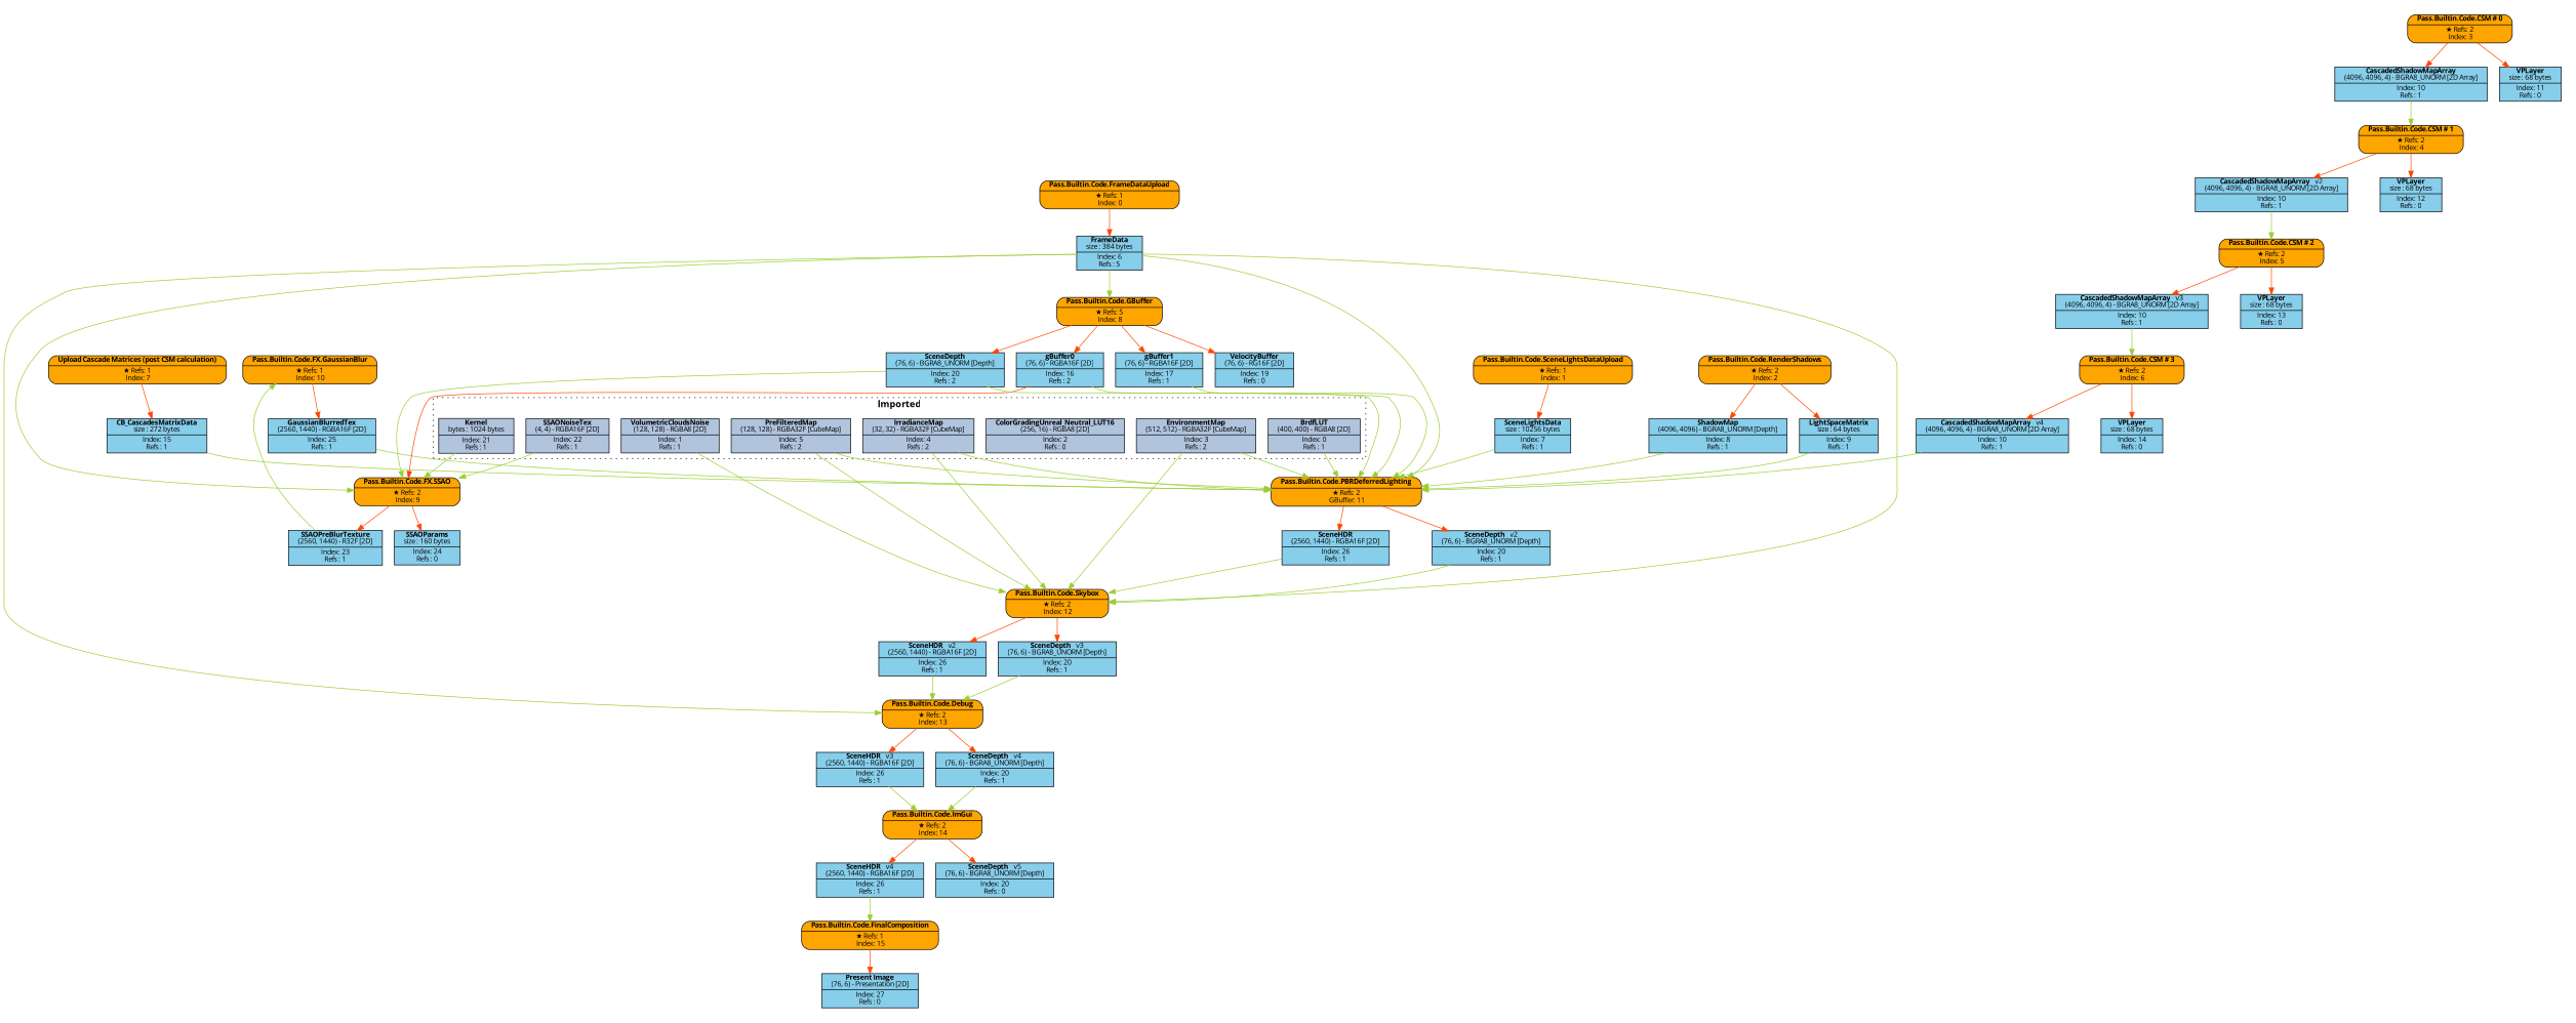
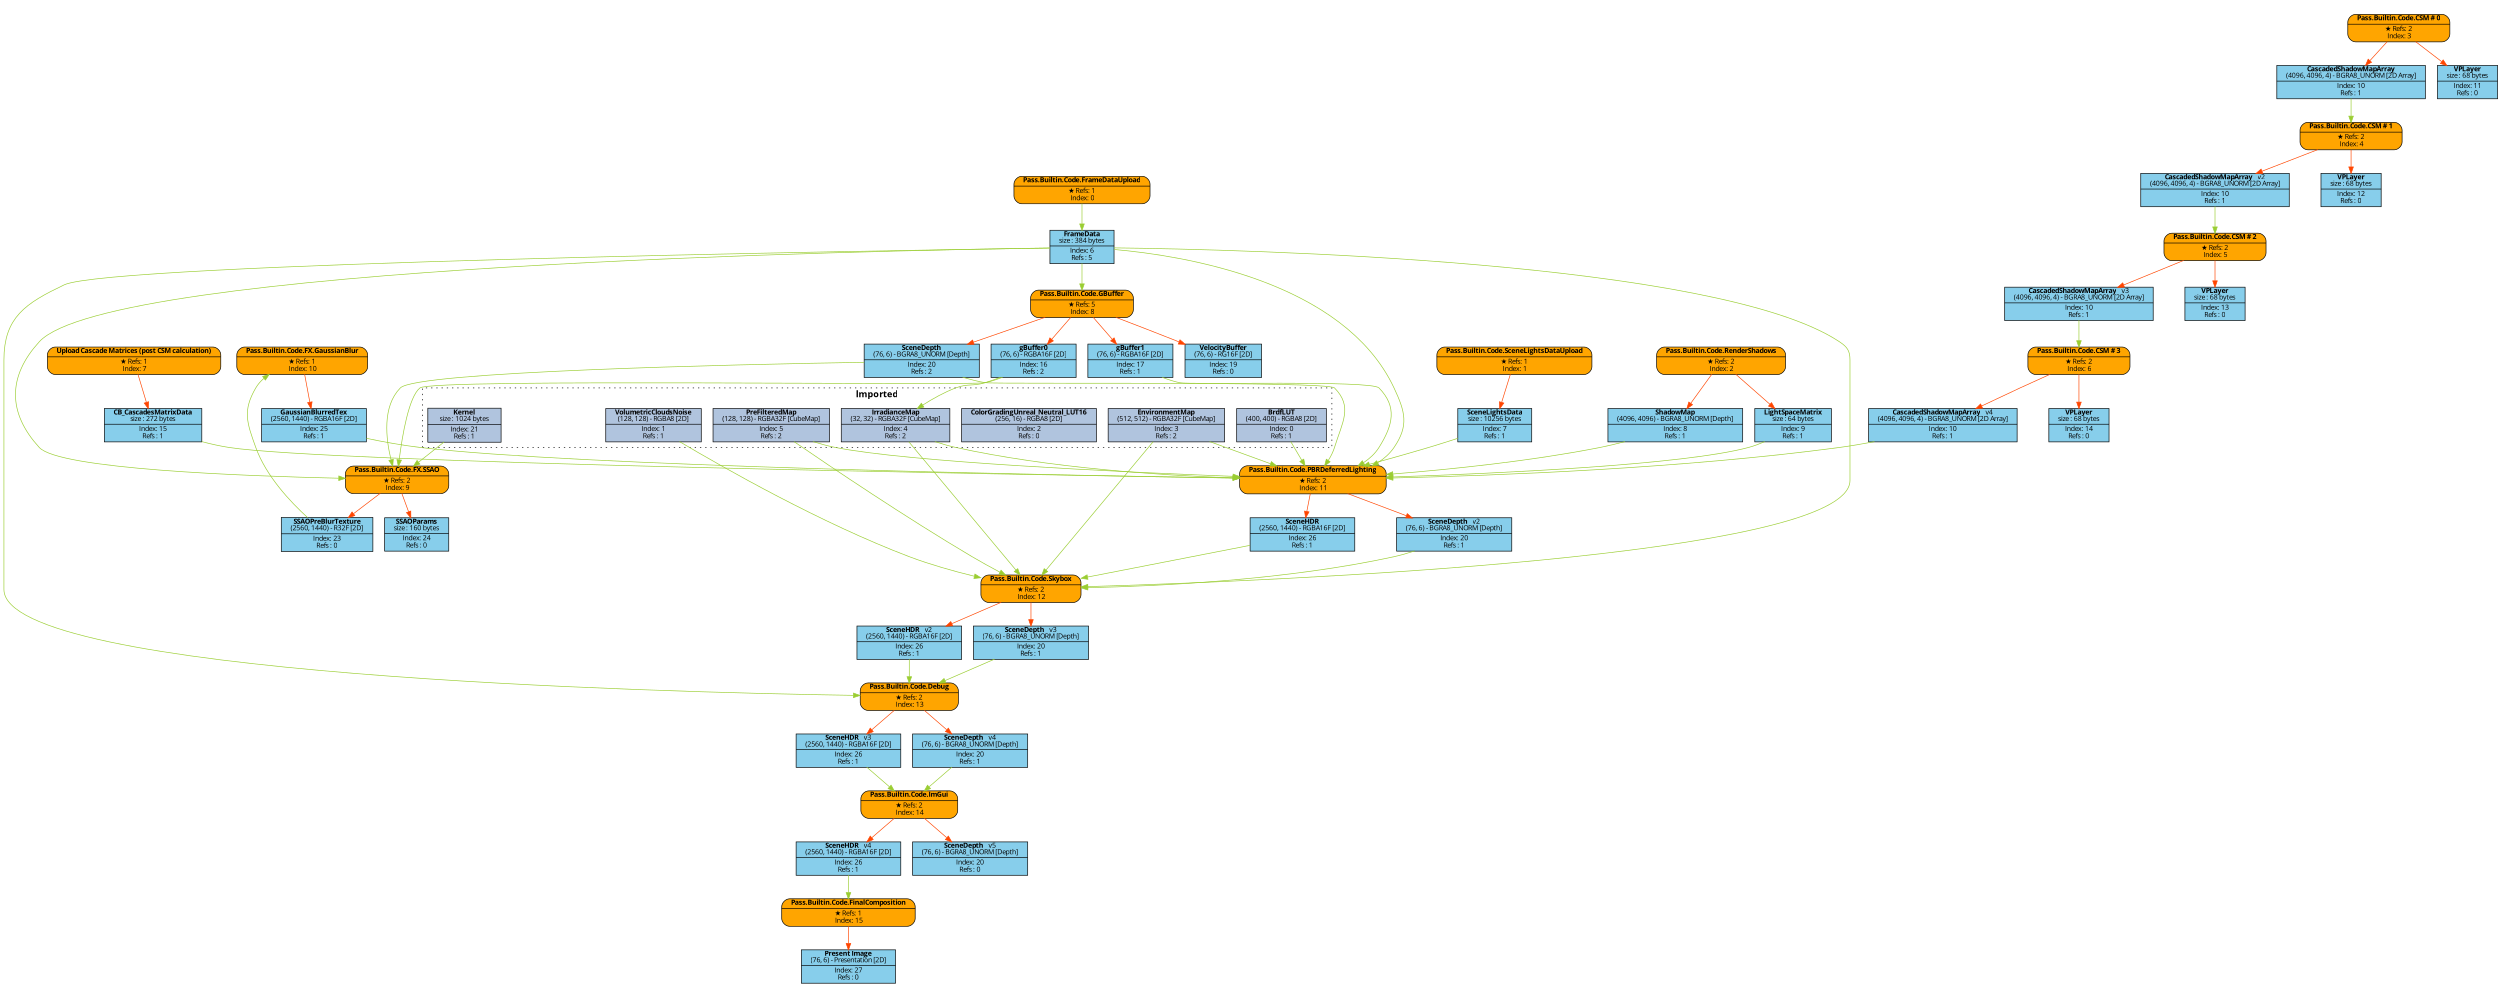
  digraph {
    fontname="Open Sans"
    ordering=out
    rankdir=TB
    splines=spline
    style=invis
    node [fillcolor=skyblue fontname="Open Sans" fontsize=10 margin="0.2,0.03" shape=record style=filled]
    edge [color=olivedrab3 fontname="Open Sans"]
    n1 [fillcolor=orange label=<{ {<B>Pass.Builtin.Code.FX.GaussianBlur</B>} | {&#x2605; Refs: 1<BR/> Index: 10} }> style="rounded,filled"]
    n2 [label=<{ {<B>GaussianBlurredTex</B><BR/>(2560, 1440) - RGBA16F [2D]} | {Index: 25<BR/>Refs : 1} }>]
    n3 [fillcolor=orange label=<{ {<B>Pass.Builtin.Code.FrameDataUpload</B>} | {&#x2605; Refs: 1<BR/> Index: 0} }> style="rounded,filled"]
    n4 [label=<{ {<B>FrameData</B><BR/>size : 384 bytes} | {Index: 6<BR/>Refs : 5} }>]
    n5 [fillcolor=orange label=<{ {<B>Pass.Builtin.Code.SceneLightsDataUpload</B>} | {&#x2605; Refs: 1<BR/> Index: 1} }> style="rounded,filled"]
    n6 [label=<{ {<B>SceneLightsData</B><BR/>size : 10256 bytes} | {Index: 7<BR/>Refs : 1} }>]
    n7 [fillcolor=orange label=<{ {<B>Pass.Builtin.Code.RenderShadows</B>} | {&#x2605; Refs: 2<BR/> Index: 2} }> style="rounded,filled"]
    n8 [label=<{ {<B>ShadowMap</B><BR/>(4096, 4096) - BGRA8_UNORM [Depth]} | {Index: 8<BR/>Refs : 1} }>]
    n9 [label=<{ {<B>LightSpaceMatrix</B><BR/>size : 64 bytes} | {Index: 9<BR/>Refs : 1} }>]
    n10 [fillcolor=orange label=<{ {<B>Pass.Builtin.Code.CSM # 0</B>} | {&#x2605; Refs: 2<BR/> Index: 3} }> style="rounded,filled"]
    n11 [label=<{ {<B>CascadedShadowMapArray</B><BR/>(4096, 4096, 4) - BGRA8_UNORM [2D Array]} | {Index: 10<BR/>Refs : 1} }>]
    n12 [label=<{ {<B>VPLayer</B><BR/>size : 68 bytes} | {Index: 11<BR/>Refs : 0} }>]
    n13 [fillcolor=orange label=<{ {<B>Pass.Builtin.Code.CSM # 1</B>} | {&#x2605; Refs: 2<BR/> Index: 4} }> style="rounded,filled"]
    n14 [label=<{ {<B>VPLayer</B><BR/>size : 68 bytes} | {Index: 12<BR/>Refs : 0} }>]
    n15 [fillcolor=orange label=<{ {<B>Pass.Builtin.Code.CSM # 2</B>} | {&#x2605; Refs: 2<BR/> Index: 5} }> style="rounded,filled"]
    n16 [label=<{ {<B>VPLayer</B><BR/>size : 68 bytes} | {Index: 13<BR/>Refs : 0} }>]
    n17 [fillcolor=orange label=<{ {<B>Pass.Builtin.Code.CSM # 3</B>} | {&#x2605; Refs: 2<BR/> Index: 6} }> style="rounded,filled"]
    n18 [label=<{ {<B>VPLayer</B><BR/>size : 68 bytes} | {Index: 14<BR/>Refs : 0} }>]
    n19 [fillcolor=orange label=<{ {<B>Upload Cascade Matrices (post CSM calculation)</B>} | {&#x2605; Refs: 1<BR/> Index: 7} }> style="rounded,filled"]
    n20 [label=<{ {<B>CB_CascadesMatrixData</B><BR/>size : 272 bytes} | {Index: 15<BR/>Refs : 1} }>]
    n21 [fillcolor=orange label=<{ {<B>Pass.Builtin.Code.GBuffer</B>} | {&#x2605; Refs: 5<BR/> Index: 8} }> style="rounded,filled"]
    n22 [label=<{ {<B>gBuffer0</B><BR/>(76, 6) - RGBA16F [2D]} | {Index: 16<BR/>Refs : 2} }>]
    n23 [label=<{ {<B>gBuffer1</B><BR/>(76, 6) - RGBA16F [2D]} | {Index: 17<BR/>Refs : 1} }>]
    n24 [label=<{ {<B>VelocityBuffer</B><BR/>(76, 6) - RG16F [2D]} | {Index: 19<BR/>Refs : 0} }>]
    n25 [label=<{ {<B>SceneDepth</B><BR/>(76, 6) - BGRA8_UNORM [Depth]} | {Index: 20<BR/>Refs : 2} }>]
    n26 [fillcolor=orange label=<{ {<B>Pass.Builtin.Code.FX.SSAO</B>} | {&#x2605; Refs: 2<BR/> Index: 9} }> style="rounded,filled"]
-   n27 [label=<{ {<B>SSAOPreBlurTexture</B><BR/>(2560, 1440) - R32F [2D]} | {Index: 23<BR/>Refs : 1} }>]
+   n27 [label=<{ {<B>SSAOPreBlurTexture</B><BR/>(2560, 1440) - R32F [2D]} | {Index: 23<BR/>Refs : 0} }>]
    n28 [label=<{ {<B>SSAOParams</B><BR/>size : 160 bytes} | {Index: 24<BR/>Refs : 0} }>]
-   n29 [fillcolor=orange label=<{ {<B>Pass.Builtin.Code.PBRDeferredLighting</B>} | {&#x2605; Refs: 2<BR/> GBuffer: 11} }> style="rounded,filled"]
+   n29 [fillcolor=orange label=<{ {<B>Pass.Builtin.Code.PBRDeferredLighting</B>} | {&#x2605; Refs: 2<BR/> Index: 11} }> style="rounded,filled"]
    n30 [label=<{ {<B>SceneHDR</B><BR/>(2560, 1440) - RGBA16F [2D]} | {Index: 26<BR/>Refs : 1} }>]
    n31 [fillcolor=orange label=<{ {<B>Pass.Builtin.Code.Skybox</B>} | {&#x2605; Refs: 2<BR/> Index: 12} }> style="rounded,filled"]
    n32 [fillcolor=orange label=<{ {<B>Pass.Builtin.Code.Debug</B>} | {&#x2605; Refs: 2<BR/> Index: 13} }> style="rounded,filled"]
    n33 [fillcolor=orange label=<{ {<B>Pass.Builtin.Code.ImGui</B>} | {&#x2605; Refs: 2<BR/> Index: 14} }> style="rounded,filled"]
    n34 [fillcolor=orange label=<{ {<B>Pass.Builtin.Code.FinalComposition</B>} | {&#x2605; Refs: 1<BR/> Index: 15} }> style="rounded,filled"]
    n35 [label=<{ {<B>Present Image</B><BR/>(76, 6) - Presentation [2D]} | {Index: 27<BR/>Refs : 0} }>]
    n36 [fillcolor=lightsteelblue label=<{ {<B>BrdfLUT</B><BR/>(400, 400) - RGBA8 [2D]} | {Index: 0<BR/>Refs : 1} }>]
    n37 [fillcolor=lightsteelblue label=<{ {<B>VolumetricCloudsNoise</B><BR/>(128, 128) - RGBA8 [2D]} | {Index: 1<BR/>Refs : 1} }>]
    n38 [fillcolor=lightsteelblue label=<{ {<B>ColorGradingUnreal_Neutral_LUT16</B><BR/>(256, 16) - RGBA8 [2D]} | {Index: 2<BR/>Refs : 0} }>]
    n39 [fillcolor=lightsteelblue label=<{ {<B>EnvironmentMap</B><BR/>(512, 512) - RGBA32F [CubeMap]} | {Index: 3<BR/>Refs : 2} }>]
    n40 [fillcolor=lightsteelblue label=<{ {<B>IrradianceMap</B><BR/>(32, 32) - RGBA32F [CubeMap]} | {Index: 4<BR/>Refs : 2} }>]
    n41 [fillcolor=lightsteelblue label=<{ {<B>PreFilteredMap</B><BR/>(128, 128) - RGBA32F [CubeMap]} | {Index: 5<BR/>Refs : 2} }>]
-   n42 [fillcolor=lightsteelblue label=<{ {<B>Kernel</B><BR/>bytes : 1024 bytes} | {Index: 21<BR/>Refs : 1} }>]
-   n43 [fillcolor=lightsteelblue label=<{ {<B>SSAONoiseTex</B><BR/>(4, 4) - RGBA16F [2D]} | {Index: 22<BR/>Refs : 1} }>]
+   n42 [fillcolor=lightsteelblue label=<{ {<B>Kernel</B><BR/>size : 1024 bytes} | {Index: 21<BR/>Refs : 1} }>]
    n44 [label=<{ {<B>CascadedShadowMapArray</B>   <FONT>v2</FONT><BR/>(4096, 4096, 4) - BGRA8_UNORM [2D Array]} | {Index: 10<BR/>Refs : 1} }>]
    n45 [label=<{ {<B>CascadedShadowMapArray</B>   <FONT>v3</FONT><BR/>(4096, 4096, 4) - BGRA8_UNORM [2D Array]} | {Index: 10<BR/>Refs : 1} }>]
    n46 [label=<{ {<B>CascadedShadowMapArray</B>   <FONT>v4</FONT><BR/>(4096, 4096, 4) - BGRA8_UNORM [2D Array]} | {Index: 10<BR/>Refs : 1} }>]
    n47 [label=<{ {<B>SceneDepth</B>   <FONT>v2</FONT><BR/>(76, 6) - BGRA8_UNORM [Depth]} | {Index: 20<BR/>Refs : 1} }>]
    n48 [label=<{ {<B>SceneHDR</B>   <FONT>v2</FONT><BR/>(2560, 1440) - RGBA16F [2D]} | {Index: 26<BR/>Refs : 1} }>]
    n49 [label=<{ {<B>SceneDepth</B>   <FONT>v3</FONT><BR/>(76, 6) - BGRA8_UNORM [Depth]} | {Index: 20<BR/>Refs : 1} }>]
    n50 [label=<{ {<B>SceneHDR</B>   <FONT>v3</FONT><BR/>(2560, 1440) - RGBA16F [2D]} | {Index: 26<BR/>Refs : 1} }>]
    n51 [label=<{ {<B>SceneDepth</B>   <FONT>v4</FONT><BR/>(76, 6) - BGRA8_UNORM [Depth]} | {Index: 20<BR/>Refs : 1} }>]
    n52 [label=<{ {<B>SceneHDR</B>   <FONT>v4</FONT><BR/>(2560, 1440) - RGBA16F [2D]} | {Index: 26<BR/>Refs : 1} }>]
    n53 [label=<{ {<B>SceneDepth</B>   <FONT>v5</FONT><BR/>(76, 6) - BGRA8_UNORM [Depth]} | {Index: 20<BR/>Refs : 0} }>]
    subgraph cluster_1 {
      n1
      n2
    }
    subgraph cluster_2 {
      n3
      n4
    }
    subgraph cluster_3 {
      n5
      n6
    }
    subgraph cluster_4 {
      n7
      n8
      n9
    }
    subgraph cluster_5 {
      n10
      n11
      n12
    }
    subgraph cluster_6 {
      n13
      n14
    }
    subgraph cluster_7 {
      n15
      n16
    }
    subgraph cluster_8 {
      n17
      n18
    }
    subgraph cluster_9 {
      n19
      n20
    }
    subgraph cluster_10 {
      n21
      n22
      n23
      n24
      n25
    }
    subgraph cluster_11 {
      n26
      n27
      n28
    }
    subgraph cluster_12 {
      n29
      n30
    }
    subgraph cluster_13 {
      n31
    }
    subgraph cluster_14 {
      n32
    }
    subgraph cluster_15 {
      n33
    }
    subgraph cluster_16 {
      n34
      n35
    }
    subgraph cluster_17 {
      label=< <B>Imported</B> >
      style=dotted
      n36
      n37
      n38
      n39
      n40
      n41
      n42
-     n43
    }
    n1 -> n2 [color=orangered]
    n2 -> n29
-   n3 -> n4 [color=orangered]
+   n3 -> n4
    n4 -> n21
    n4 -> n26
    n4 -> n29
    n4 -> n31
    n4 -> n32
    n5 -> n6 [color=orangered]
    n6 -> n29
    n7 -> n8 [color=orangered]
    n7 -> n9 [color=orangered]
    n8 -> n29
    n9 -> n29
    n10 -> n11 [color=orangered]
    n10 -> n12 [color=orangered]
    n11 -> n13
    n13 -> n14 [color=orangered]
    n13 -> n44 [color=orangered]
    n15 -> n16 [color=orangered]
    n15 -> n45 [color=orangered]
    n17 -> n18 [color=orangered]
    n17 -> n46 [color=orangered]
    n19 -> n20 [color=orangered]
    n20 -> n29
    n21 -> n22 [color=orangered]
    n21 -> n23 [color=orangered]
    n21 -> n24 [color=orangered]
    n21 -> n25 [color=orangered]
-   n22 -> n26 [color=orangered]
-   n22 -> n29
+   n22 -> n26
+   n22 -> n40
    n23 -> n29
    n25 -> n26
    n25 -> n29
    n26 -> n27 [color=orangered]
    n26 -> n28 [color=orangered]
    n27 -> n1
    n29 -> n30 [color=orangered]
    n29 -> n47 [color=orangered]
    n30 -> n31
    n31 -> n48 [color=orangered]
    n31 -> n49 [color=orangered]
    n32 -> n50 [color=orangered]
    n32 -> n51 [color=orangered]
    n33 -> n52 [color=orangered]
    n33 -> n53 [color=orangered]
    n34 -> n35 [color=orangered]
    n36 -> n29
    n37 -> n31
    n39 -> n29
    n39 -> n31
    n40 -> n29
    n40 -> n31
    n41 -> n29
    n41 -> n31
    n42 -> n26
-   n43 -> n26
    n44 -> n15
    n45 -> n17
    n46 -> n29
    n47 -> n31
    n48 -> n32
    n49 -> n32
    n50 -> n33
    n51 -> n33
    n52 -> n34
  }
